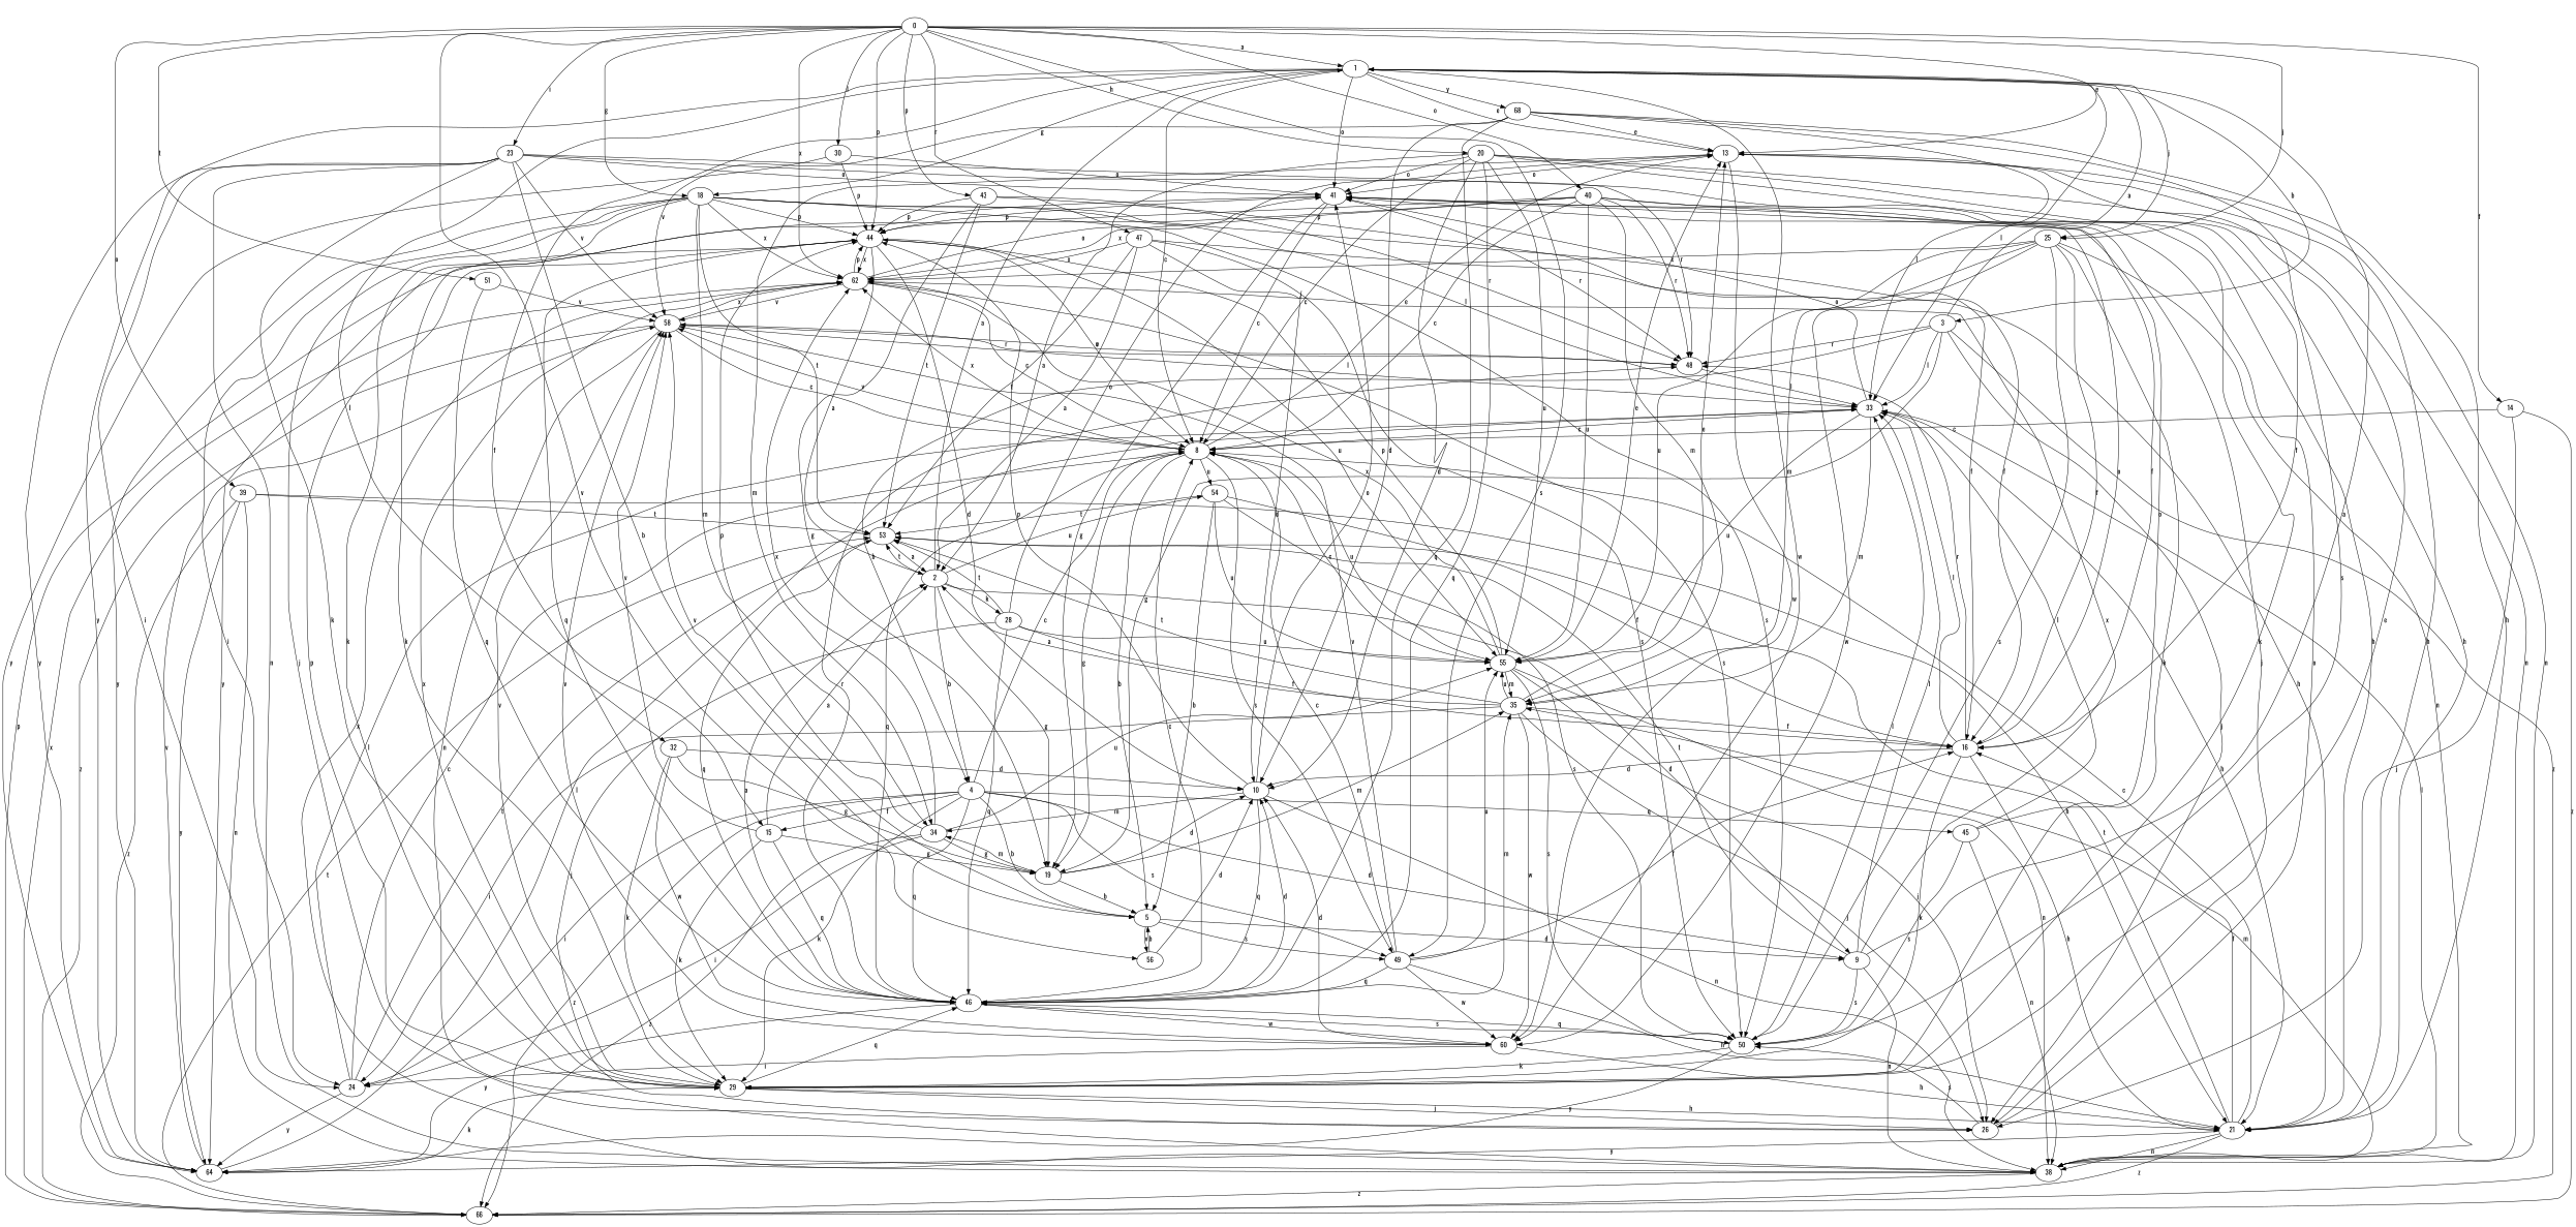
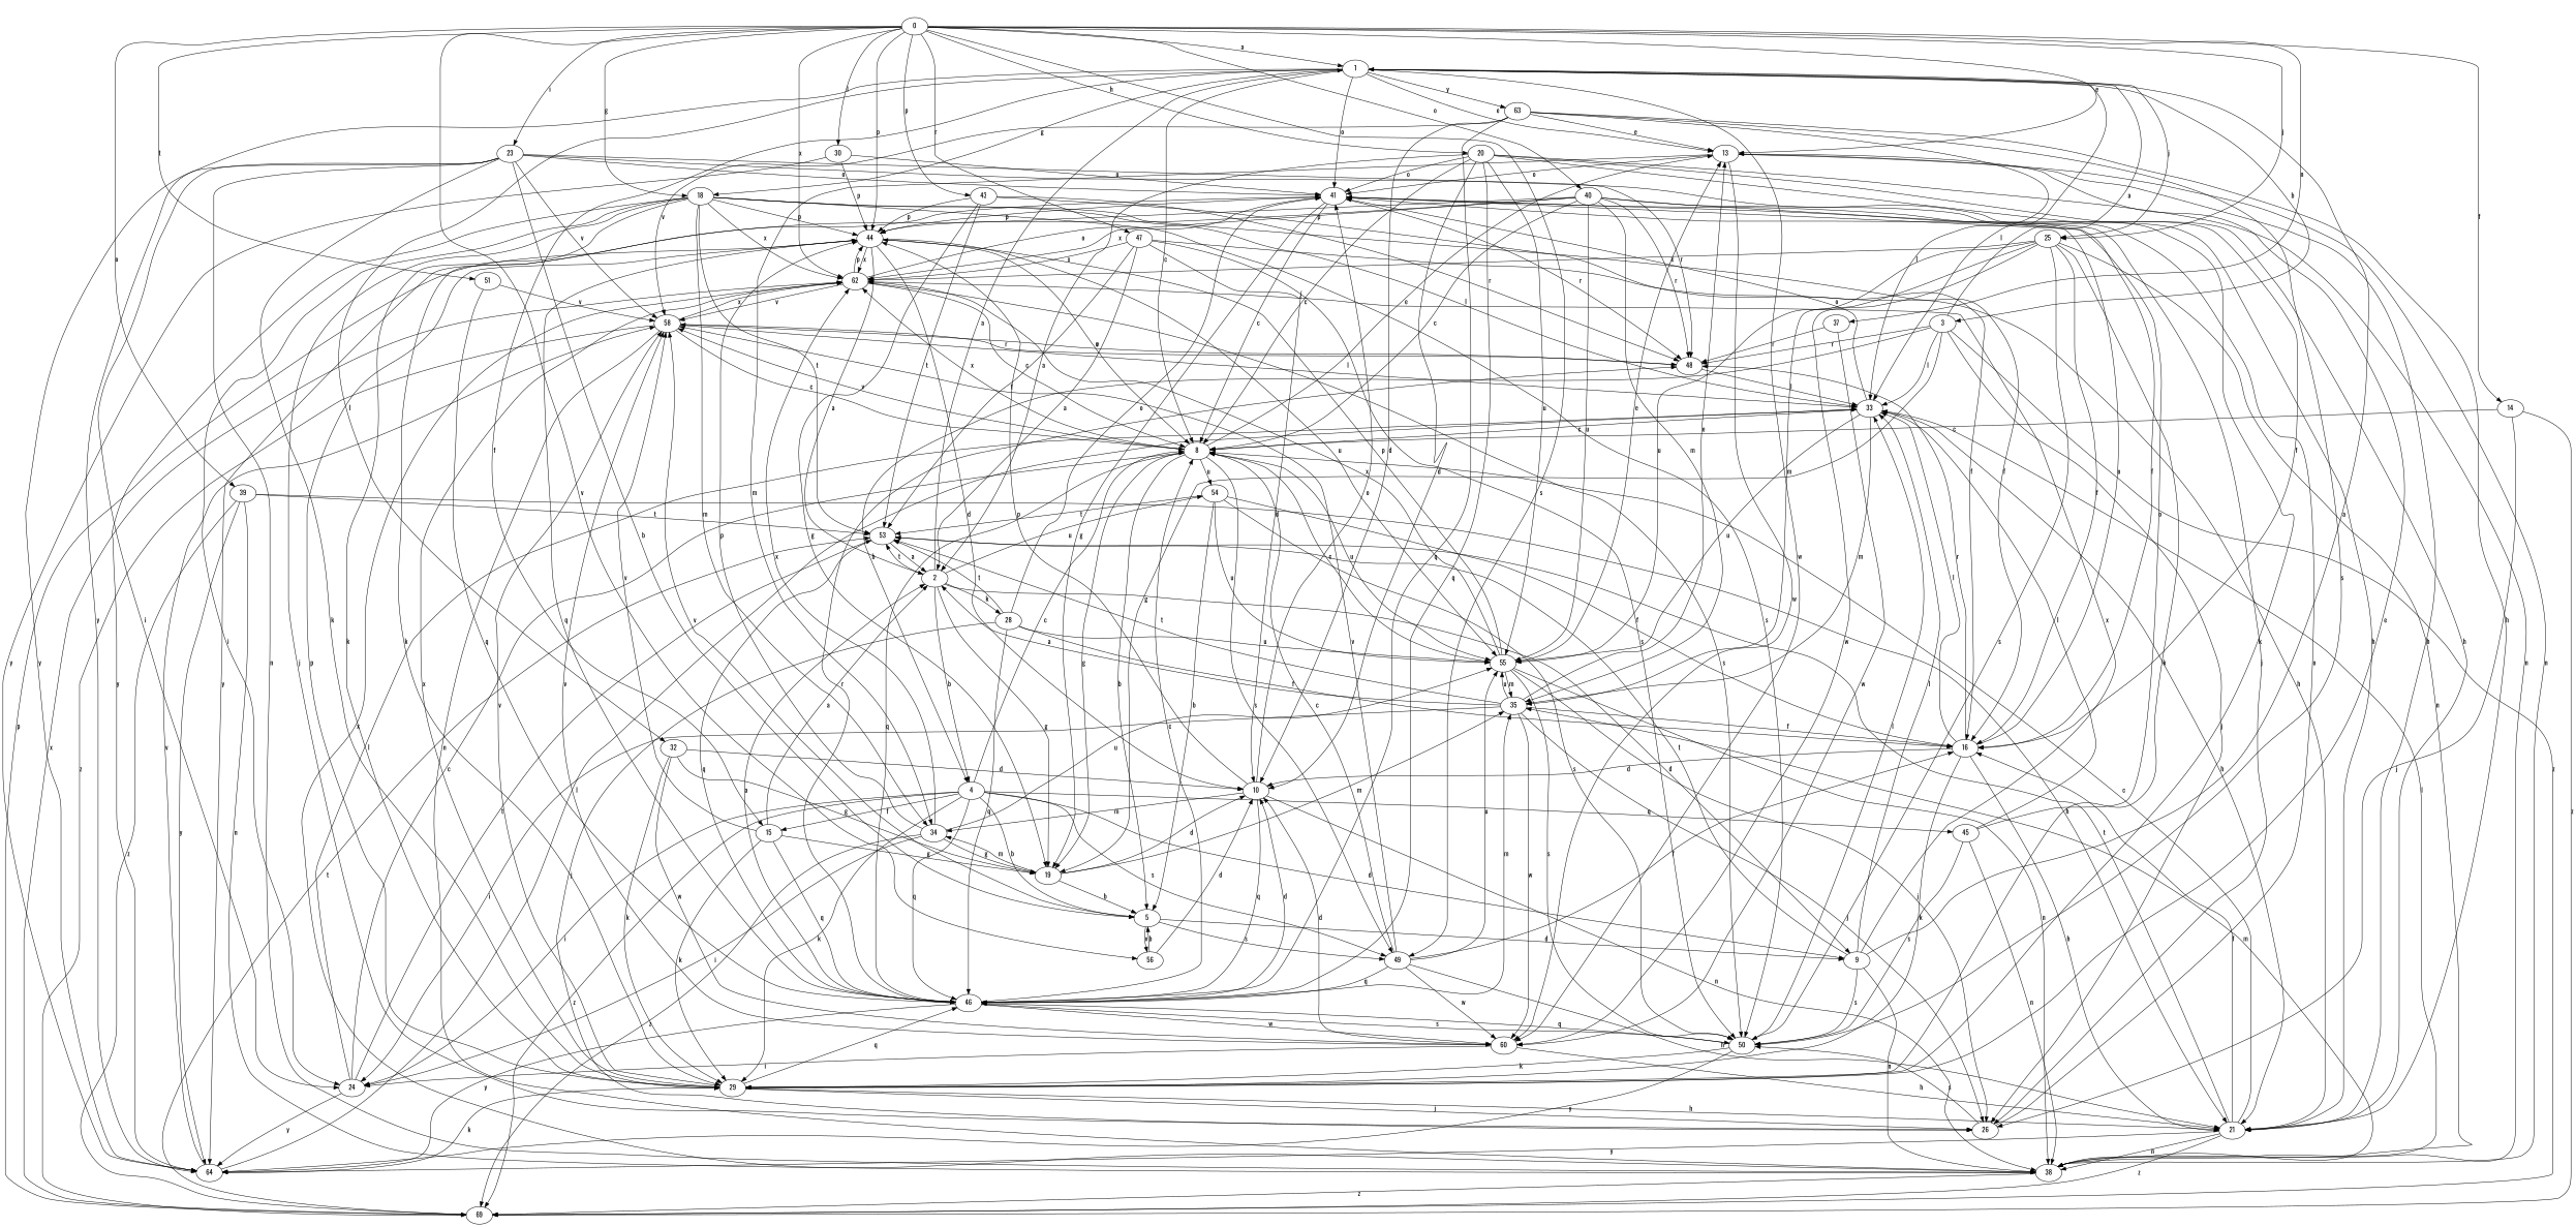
  strict digraph {
    fontname=Oswald
    node [fontname=Oswald]
    edge [fontname=Oswald]
    0
    1
    13
    14
    18
    20
    23
    25
    30
+   37
    39
    40
    43
    44
    47
    49
    51
    56
    62
    3
    8
    15
    32
    33
    41
    60
-   63 [label=68]
+   63
    64
    38
    34
    21
    26
-   69 [label=66]
+   69
    53
    24
    29
    50
    16
    2
    46
    55
    10
    48
    5
    58
    35
    19
    4
    54
    9
    28
    45
    0 -> 1 [label=a]
    0 -> 13 [label=e]
    0 -> 14 [label=f]
    0 -> 18 [label=g]
    0 -> 20 [label=h]
    0 -> 23 [label=i]
    0 -> 25 [label=j]
    0 -> 30 [label=l]
+   0 -> 37 [label=n]
    0 -> 39 [label=o]
    0 -> 40 [label=o]
    0 -> 43 [label=p]
    0 -> 44 [label=p]
    0 -> 47 [label=r]
    0 -> 49 [label=s]
    0 -> 51 [label=t]
    0 -> 56 [label=v]
    0 -> 62 [label=x]
    1 -> 13 [label=e]
    1 -> 18 [label=g]
    1 -> 25 [label=j]
    1 -> 3 [label=b]
    1 -> 8 [label=c]
    1 -> 15 [label=f]
    1 -> 32 [label=l]
    1 -> 33 [label=l]
    1 -> 41 [label=o]
    1 -> 60 [label=w]
    1 -> 63 [label=y]
    1 -> 64 [label=y]
    13 -> 41 [label=o]
    13 -> 60 [label=w]
    13 -> 38 [label=n]
    13 -> 34 [label=m]
    13 -> 21 [label=h]
    14 -> 8 [label=c]
    14 -> 26 [label=j]
    14 -> 69 [label=z]
    18 -> 44 [label=p]
    18 -> 62 [label=x]
    18 -> 33 [label=l]
    18 -> 64 [label=y]
    18 -> 34 [label=m]
    18 -> 26 [label=j]
    18 -> 53 [label=t]
    18 -> 24 [label=i]
    18 -> 29 [label=k]
    18 -> 50 [label=s]
    18 -> 16 [label=f]
    20 -> 8 [label=c]
    20 -> 41 [label=o]
    20 -> 38 [label=n]
    20 -> 21 [label=h]
    20 -> 16 [label=f]
    20 -> 2 [label=a]
    20 -> 46 [label=q]
    20 -> 55 [label=u]
    20 -> 10 [label=d]
    23 -> 41 [label=o]
    23 -> 64 [label=y]
    23 -> 38 [label=n]
    23 -> 21 [label=h]
    23 -> 24 [label=i]
    23 -> 29 [label=k]
    23 -> 48 [label=r]
    23 -> 5 [label=b]
    23 -> 58 [label=v]
    25 -> 62 [label=x]
    25 -> 60 [label=w]
    25 -> 38 [label=n]
    25 -> 29 [label=k]
    25 -> 50 [label=s]
    25 -> 16 [label=f]
    25 -> 55 [label=u]
    25 -> 35 [label=m]
    30 -> 44 [label=p]
    30 -> 41 [label=o]
    30 -> 64 [label=y]
+   37 -> 60 [label=w]
+   37 -> 48 [label=r]
    39 -> 64 [label=y]
    39 -> 38 [label=n]
    39 -> 21 [label=h]
    39 -> 69 [label=z]
    39 -> 53 [label=t]
    40 -> 44 [label=p]
    40 -> 62 [label=x]
    40 -> 8 [label=c]
    40 -> 64 [label=y]
    40 -> 29 [label=k]
    40 -> 16 [label=f]
    40 -> 55 [label=u]
    40 -> 48 [label=r]
    40 -> 35 [label=m]
    43 -> 44 [label=p]
    43 -> 53 [label=t]
    43 -> 16 [label=f]
    43 -> 48 [label=r]
    43 -> 19 [label=g]
    44 -> 62 [label=x]
    44 -> 8 [label=c]
    44 -> 2 [label=a]
    44 -> 46 [label=q]
    44 -> 55 [label=u]
    44 -> 10 [label=d]
    47 -> 62 [label=x]
    47 -> 21 [label=h]
    47 -> 53 [label=t]
    47 -> 50 [label=s]
    47 -> 2 [label=a]
    47 -> 10 [label=d]
    49 -> 8 [label=c]
    49 -> 60 [label=w]
    49 -> 21 [label=h]
    49 -> 16 [label=f]
    49 -> 46 [label=q]
    49 -> 55 [label=u]
    49 -> 58 [label=v]
    51 -> 46 [label=q]
    51 -> 58 [label=v]
    56 -> 10 [label=d]
    56 -> 5 [label=b]
    62 -> 44 [label=p]
    62 -> 8 [label=c]
    62 -> 41 [label=o]
    62 -> 50 [label=s]
    62 -> 58 [label=v]
    3 -> 1 [label=a]
    3 -> 33 [label=l]
    3 -> 26 [label=j]
    3 -> 69 [label=z]
    3 -> 48 [label=r]
    3 -> 19 [label=g]
    3 -> 4 [label=b]
    8 -> 13 [label=e]
    8 -> 49 [label=s]
    8 -> 62 [label=x]
    8 -> 46 [label=q]
    8 -> 55 [label=u]
    8 -> 5 [label=b]
    8 -> 58 [label=v]
    8 -> 19 [label=g]
    8 -> 54 [label=u]
    15 -> 29 [label=k]
    15 -> 2 [label=a]
    15 -> 46 [label=q]
    15 -> 58 [label=v]
    15 -> 19 [label=g]
    32 -> 60 [label=w]
    32 -> 29 [label=k]
    32 -> 10 [label=d]
    32 -> 19 [label=g]
    33 -> 8 [label=c]
    33 -> 41 [label=o]
    33 -> 21 [label=h]
    33 -> 55 [label=u]
    33 -> 35 [label=m]
    41 -> 44 [label=p]
    41 -> 8 [label=c]
    41 -> 26 [label=j]
    41 -> 29 [label=k]
    41 -> 48 [label=r]
    41 -> 19 [label=g]
    60 -> 21 [label=h]
    60 -> 24 [label=i]
    60 -> 10 [label=d]
    60 -> 58 [label=v]
    63 -> 13 [label=e]
    63 -> 33 [label=l]
    63 -> 21 [label=h]
    63 -> 50 [label=s]
    63 -> 46 [label=q]
    63 -> 10 [label=d]
    63 -> 58 [label=v]
    64 -> 33 [label=l]
    64 -> 29 [label=k]
    64 -> 58 [label=v]
    38 -> 62 [label=x]
    38 -> 33 [label=l]
    38 -> 69 [label=z]
    38 -> 35 [label=m]
    34 -> 44 [label=p]
    34 -> 62 [label=x]
    34 -> 69 [label=z]
    34 -> 24 [label=i]
    34 -> 55 [label=u]
    34 -> 19 [label=g]
    21 -> 8 [label=c]
    21 -> 64 [label=y]
    21 -> 38 [label=n]
    21 -> 69 [label=z]
    21 -> 53 [label=t]
    21 -> 16 [label=f]
    26 -> 41 [label=o]
    26 -> 50 [label=s]
    69 -> 44 [label=p]
    69 -> 62 [label=x]
    69 -> 53 [label=t]
    53 -> 2 [label=a]
    53 -> 46 [label=q]
    24 -> 8 [label=c]
    24 -> 33 [label=l]
    24 -> 64 [label=y]
    24 -> 53 [label=t]
    29 -> 13 [label=e]
    29 -> 44 [label=p]
    29 -> 62 [label=x]
    29 -> 21 [label=h]
    29 -> 26 [label=j]
    29 -> 46 [label=q]
    29 -> 58 [label=v]
    50 -> 33 [label=l]
    50 -> 64 [label=y]
    50 -> 29 [label=k]
    50 -> 46 [label=q]
    16 -> 33 [label=l]
    16 -> 41 [label=o]
    16 -> 21 [label=h]
    16 -> 29 [label=k]
    16 -> 10 [label=d]
    16 -> 48 [label=r]
    2 -> 1 [label=a]
    2 -> 53 [label=t]
    2 -> 19 [label=g]
    2 -> 4 [label=b]
    2 -> 54 [label=u]
    2 -> 9 [label=d]
    2 -> 28 [label=k]
    46 -> 8 [label=c]
    46 -> 60 [label=w]
    46 -> 64 [label=y]
    46 -> 50 [label=s]
    46 -> 2 [label=a]
    46 -> 10 [label=d]
    46 -> 48 [label=r]
    46 -> 35 [label=m]
    55 -> 13 [label=e]
    55 -> 44 [label=p]
    55 -> 62 [label=x]
    55 -> 8 [label=c]
    55 -> 38 [label=n]
    55 -> 26 [label=j]
    55 -> 50 [label=s]
    55 -> 35 [label=m]
    10 -> 44 [label=p]
    10 -> 41 [label=o]
    10 -> 38 [label=n]
    10 -> 34 [label=m]
    10 -> 46 [label=q]
    48 -> 33 [label=l]
    48 -> 58 [label=v]
    5 -> 49 [label=s]
    5 -> 56 [label=v]
    5 -> 58 [label=v]
    5 -> 9 [label=d]
    58 -> 62 [label=x]
    58 -> 8 [label=c]
    58 -> 33 [label=l]
    58 -> 38 [label=n]
    58 -> 69 [label=z]
    58 -> 48 [label=r]
    35 -> 13 [label=e]
    35 -> 60 [label=w]
    35 -> 26 [label=j]
    35 -> 53 [label=t]
    35 -> 24 [label=i]
    35 -> 16 [label=f]
    35 -> 2 [label=a]
    35 -> 55 [label=u]
    19 -> 34 [label=m]
    19 -> 10 [label=d]
    19 -> 5 [label=b]
    19 -> 35 [label=m]
    4 -> 49 [label=s]
    4 -> 8 [label=c]
    4 -> 15 [label=f]
    4 -> 69 [label=z]
    4 -> 24 [label=i]
    4 -> 29 [label=k]
    4 -> 46 [label=q]
    4 -> 5 [label=b]
    4 -> 9 [label=d]
    4 -> 45 [label=q]
    54 -> 53 [label=t]
    54 -> 50 [label=s]
    54 -> 16 [label=f]
    54 -> 55 [label=u]
    54 -> 5 [label=b]
    9 -> 1 [label=a]
    9 -> 62 [label=x]
    9 -> 33 [label=l]
    9 -> 38 [label=n]
    9 -> 53 [label=t]
    9 -> 50 [label=s]
-   28 -> 13 [label=o]
+   28 -> 41 [label=o]
    28 -> 26 [label=j]
    28 -> 53 [label=t]
    28 -> 16 [label=f]
    28 -> 46 [label=q]
    28 -> 55 [label=u]
    45 -> 33 [label=l]
    45 -> 41 [label=o]
    45 -> 38 [label=n]
    45 -> 50 [label=s]
  }
